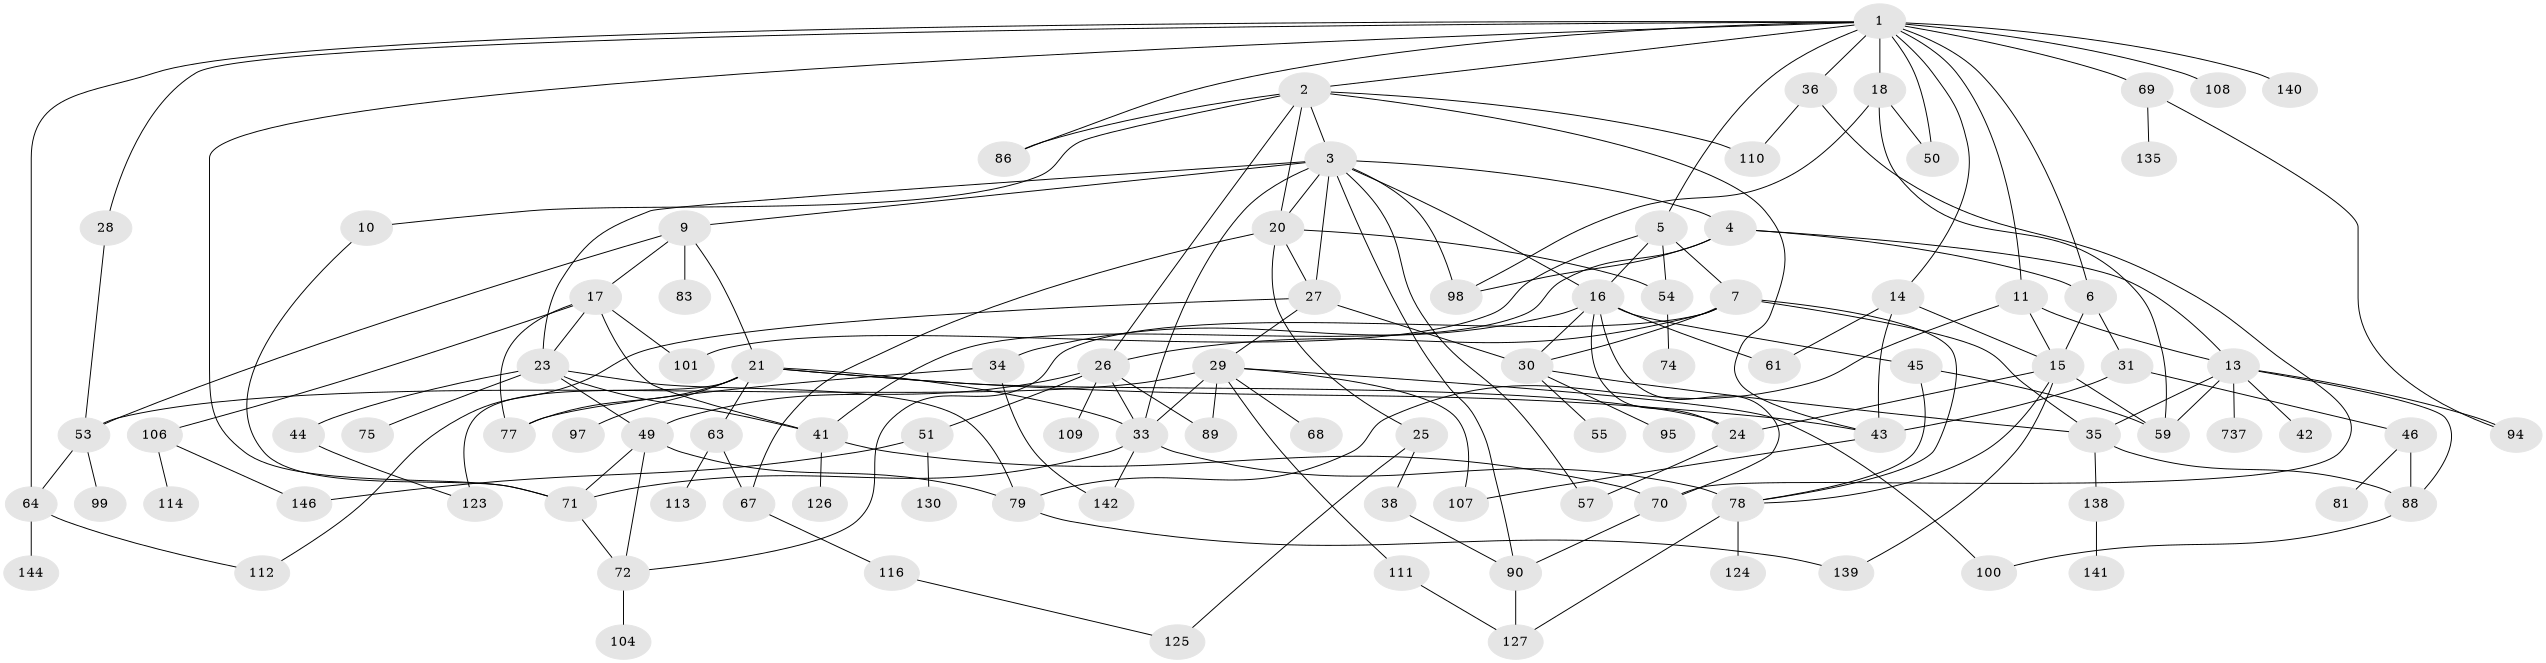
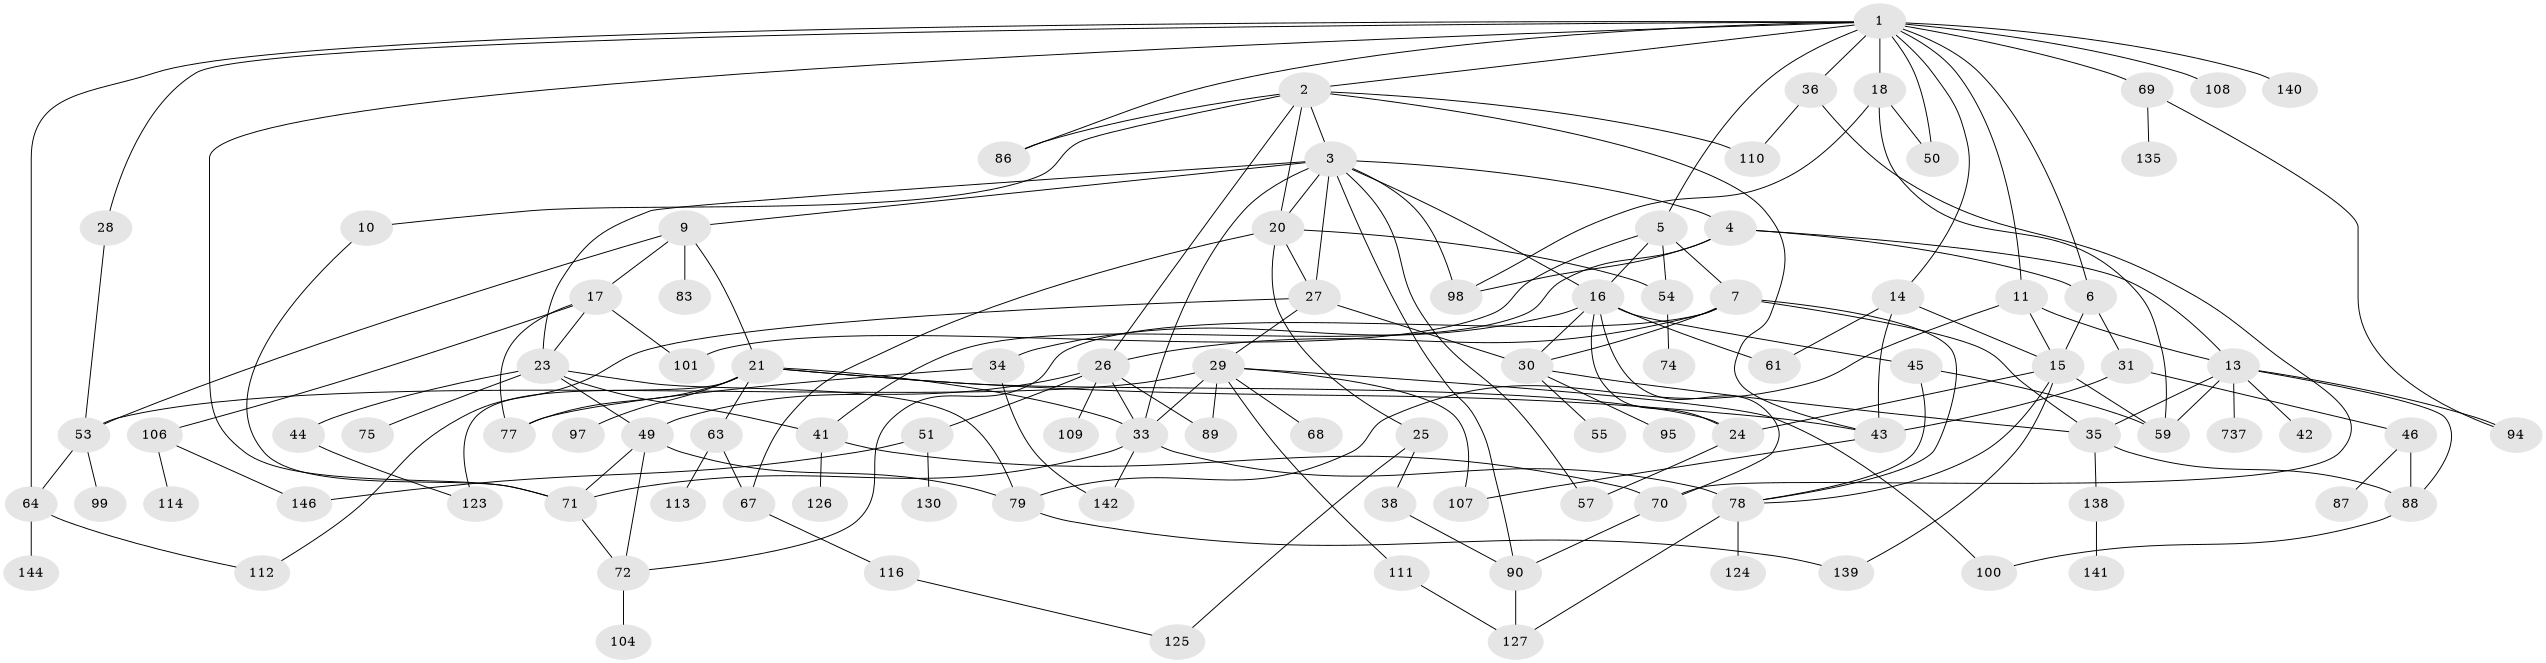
  graph {
    node [color=gray90 style=filled]
    1 [super="+12"]
    2 [super="+8"]
    5 [super="+120"]
    6 [super="+19"]
    11 [super="+105"]
    14 [super="+118"]
    18 [super="+80"]
    28
    36 [super="+103"]
    50 [super="+129"]
    64
    69 [super="+85"]
    71 [super="+131"]
    86 [super="+134"]
    108
    140
    3 [super="+76"]
    10
    20 [super="+56"]
    26 [super="+52"]
    43
    110
    16 [super="+40"]
    7 [super="+73"]
    54
    101
    15 [super="+37"]
    31
    13 [super="+39"]
    79 [super="+115"]
    61
    98
    59 [super="+96"]
    53 [super="+91"]
    70
    112
    144
    94 [super="+121"]
    135
    72 [super="+82"]
    4
    9
    23 [super="+58"]
    27 [super="+65"]
    33 [super="+93"]
    57 [super="+145"]
    90
    25
    67 [super="+84"]
    49 [super="+66"]
    51 [super="+122"]
    89 [super="+92"]
    109
    107 [super="+117"]
    41 [super="+62"]
    17 [super="+47"]
    21 [super="+22"]
    83
    30 [super="+32"]
    24
    34 [super="+143"]
    45
    44
    75
    29 [super="+81"]
    78 [super="+133"]
    142
    127
    35 [super="+48"]
    42
    88
    n72 [label=737]
    126
    74 [super="+132"]
    139
    46 [super="+60"]
    55
    95
    138
    104
    124
    77 [super="+102"]
    106
    63
    97
    123 [super="+136"]
    99
    100
    146
    114
    38 [super="+119"]
    125
    116
    113
    130
    68 [super="+128"]
    111
-   87 [label=81]
+   87
    141
    1 -- 2
    1 -- 5
    1 -- 6
    1 -- 11
    1 -- 14
    1 -- 18
    1 -- 28
    1 -- 36
    1 -- 50
    1 -- 64
    1 -- 69
    1 -- 71
    1 -- 86
    1 -- 108
    1 -- 140
    2 -- 86
    2 -- 3
    2 -- 10
    2 -- 20
    2 -- 26
    2 -- 43
    2 -- 110
    5 -- 16
    5 -- 7
    5 -- 54
    5 -- 101
    6 -- 15
    6 -- 31
    11 -- 15
    11 -- 13
    11 -- 79
    14 -- 43
    14 -- 15
    14 -- 61
    18 -- 50
    18 -- 98
    18 -- 59
    28 -- 53
    36 -- 110
    36 -- 70
    64 -- 112
    64 -- 144
    69 -- 94
    69 -- 135
    71 -- 72
    3 -- 20
    3 -- 16
    3 -- 98
    3 -- 4
    3 -- 9
    3 -- 23
    3 -- 27
    3 -- 33
    3 -- 57
    3 -- 90
    10 -- 71
    20 -- 54
    20 -- 27
    20 -- 25
    20 -- 67
    26 -- 33
    26 -- 49
    26 -- 51
    26 -- 89
    26 -- 109
    43 -- 107
    16 -- 61
    16 -- 70
    16 -- 30
    16 -- 24
    16 -- 34
    16 -- 45
    7 -- 26
    7 -- 72
    7 -- 30
    7 -- 78
    7 -- 35
    54 -- 74
    15 -- 59
    15 -- 24
    15 -- 78
    15 -- 139
    31 -- 43
    31 -- 46
    13 -- 59
    13 -- 94
    13 -- 35
    13 -- 42
    13 -- 88
    13 -- n72
    79 -- 139
    53 -- 64
    53 -- 99
    70 -- 90
    72 -- 104
    4 -- 6
    4 -- 13
    4 -- 98
    4 -- 41
    9 -- 53
    9 -- 17
    9 -- 21
    9 -- 83
    23 -- 79
    23 -- 49
    23 -- 41
    23 -- 44
    23 -- 75
    27 -- 112
    27 -- 30
    27 -- 29
    33 -- 71
    33 -- 78
    33 -- 142
    90 -- 127
    25 -- 38
    25 -- 125
    67 -- 116
    49 -- 71
    49 -- 79
    49 -- 72
    51 -- 146
    51 -- 130
    41 -- 70
    41 -- 126
    17 -- 101
    17 -- 23
-   17 -- 41
    17 -- 77
    17 -- 106
    21 -- 43
    21 -- 33
    21 -- 24
    21 -- 77
    21 -- 63
    21 -- 97
    21 -- 123
    30 -- 35
    30 -- 55
    30 -- 95
    24 -- 57
    34 -- 142
    34 -- 77
    45 -- 59
    45 -- 78
    44 -- 123
    29 -- 53
    29 -- 33
    29 -- 89
    29 -- 107
    29 -- 100
    29 -- 68
    29 -- 111
    78 -- 127
    78 -- 124
    35 -- 88
    35 -- 138
    88 -- 100
    46 -- 88
    46 -- 87
    138 -- 141
    106 -- 146
    106 -- 114
    63 -- 67
    63 -- 113
    38 -- 90
    116 -- 125
    111 -- 127
  }
